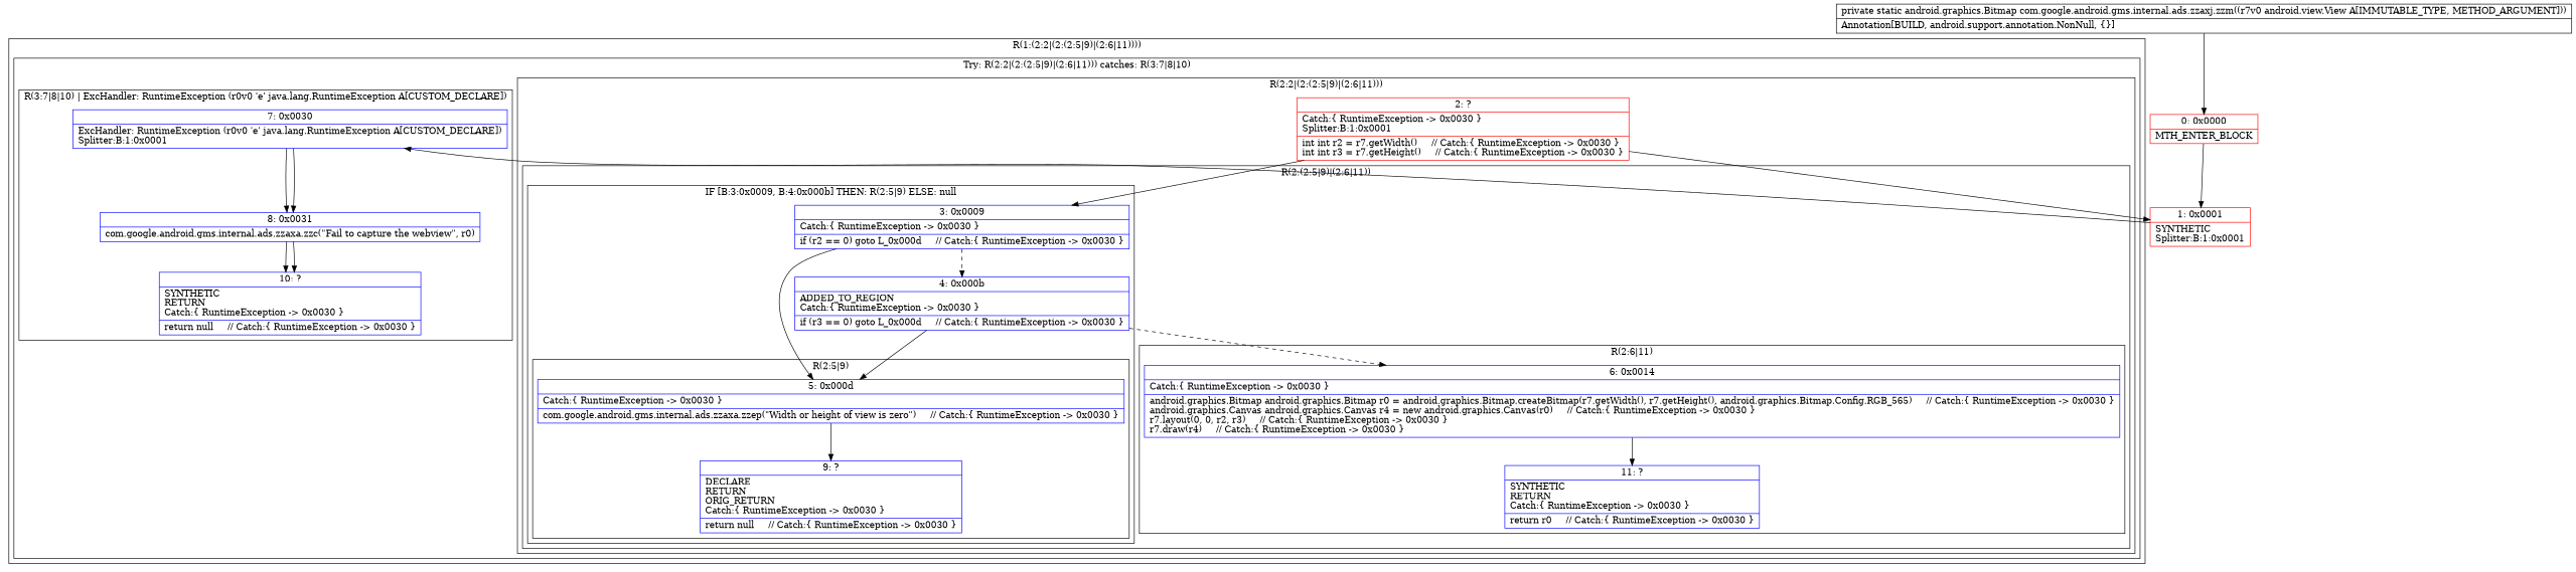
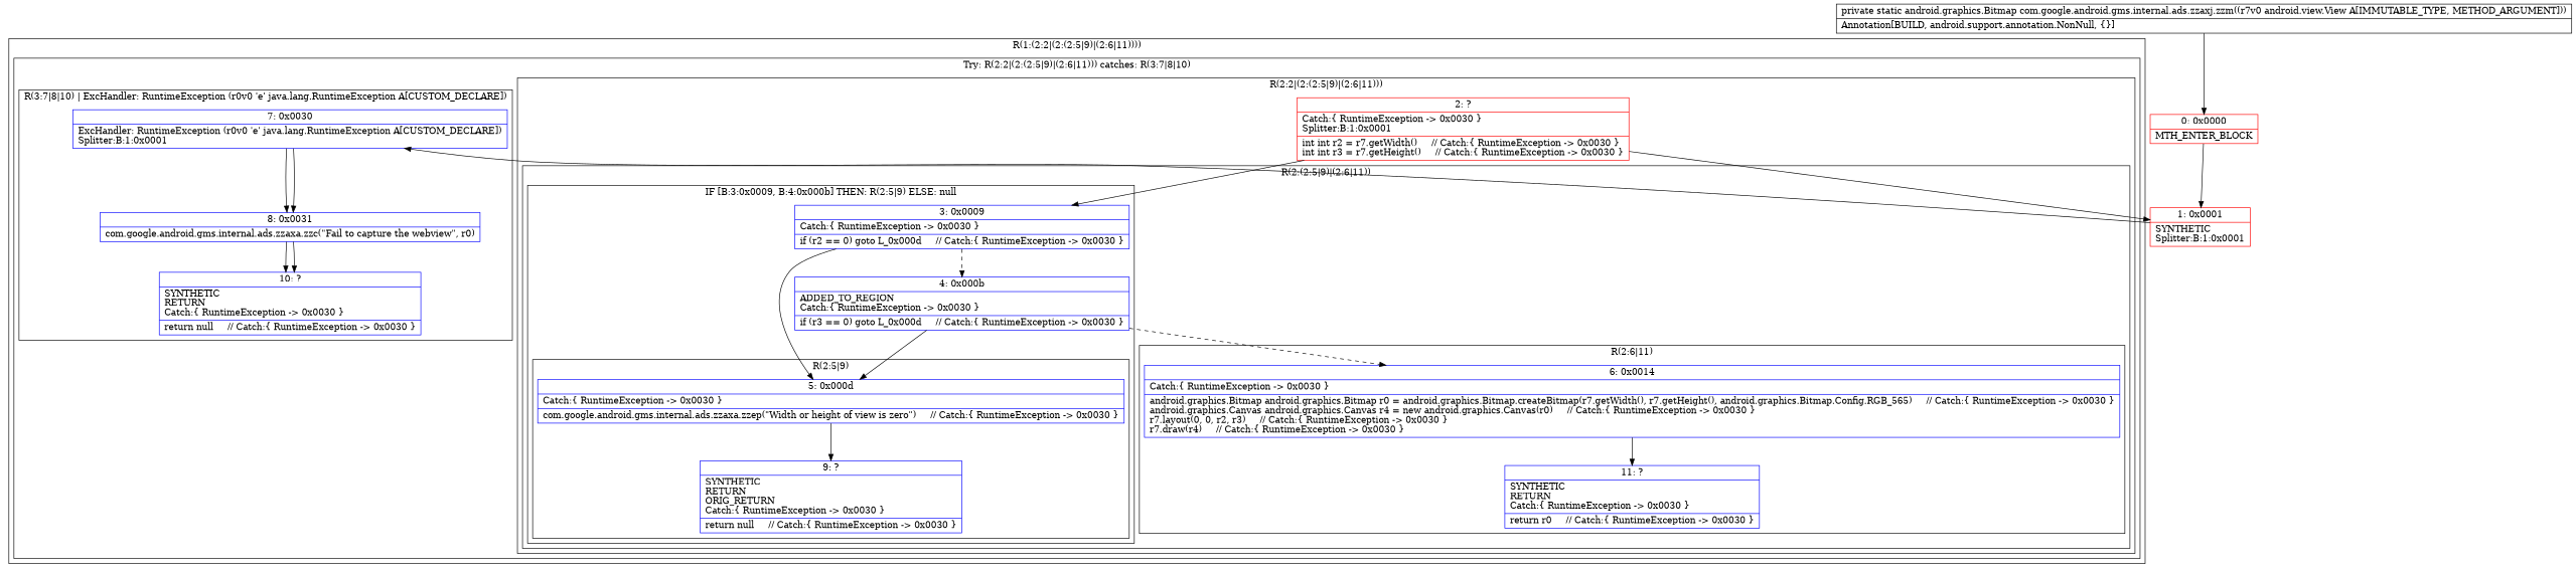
  digraph {
    node [color=blue shape=record]
    n1 [label="{5\:\ 0x000d|Catch:\{ RuntimeException \-\> 0x0030 \}\l|com.google.android.gms.internal.ads.zzaxa.zzep(\"Width or height of view is zero\")     \/\/ Catch:\{ RuntimeException \-\> 0x0030 \}\l}"]
-   n2 [label="{9\:\ ?|DECLARE\lRETURN\lORIG_RETURN\lCatch:\{ RuntimeException \-\> 0x0030 \}\l|return null     \/\/ Catch:\{ RuntimeException \-\> 0x0030 \}\l}"]
+   n2 [label="{9\:\ ?|SYNTHETIC\lRETURN\lORIG_RETURN\lCatch:\{ RuntimeException \-\> 0x0030 \}\l|return null     \/\/ Catch:\{ RuntimeException \-\> 0x0030 \}\l}"]
    n3 [label="{3\:\ 0x0009|Catch:\{ RuntimeException \-\> 0x0030 \}\l|if (r2 == 0) goto L_0x000d     \/\/ Catch:\{ RuntimeException \-\> 0x0030 \}\l}"]
    n4 [label="{4\:\ 0x000b|ADDED_TO_REGION\lCatch:\{ RuntimeException \-\> 0x0030 \}\l|if (r3 == 0) goto L_0x000d     \/\/ Catch:\{ RuntimeException \-\> 0x0030 \}\l}"]
    n5 [label="{6\:\ 0x0014|Catch:\{ RuntimeException \-\> 0x0030 \}\l|android.graphics.Bitmap android.graphics.Bitmap r0 = android.graphics.Bitmap.createBitmap(r7.getWidth(), r7.getHeight(), android.graphics.Bitmap.Config.RGB_565)     \/\/ Catch:\{ RuntimeException \-\> 0x0030 \}\landroid.graphics.Canvas android.graphics.Canvas r4 = new android.graphics.Canvas(r0)     \/\/ Catch:\{ RuntimeException \-\> 0x0030 \}\lr7.layout(0, 0, r2, r3)     \/\/ Catch:\{ RuntimeException \-\> 0x0030 \}\lr7.draw(r4)     \/\/ Catch:\{ RuntimeException \-\> 0x0030 \}\l}"]
    n6 [label="{11\:\ ?|SYNTHETIC\lRETURN\lCatch:\{ RuntimeException \-\> 0x0030 \}\l|return r0     \/\/ Catch:\{ RuntimeException \-\> 0x0030 \}\l}"]
    n7 [color=red label="{2\:\ ?|Catch:\{ RuntimeException \-\> 0x0030 \}\lSplitter:B:1:0x0001\l|int int r2 = r7.getWidth()     \/\/ Catch:\{ RuntimeException \-\> 0x0030 \}\lint int r3 = r7.getHeight()     \/\/ Catch:\{ RuntimeException \-\> 0x0030 \}\l}"]
    n8 [label="{7\:\ 0x0030|ExcHandler: RuntimeException (r0v0 'e' java.lang.RuntimeException A[CUSTOM_DECLARE])\lSplitter:B:1:0x0001\l}"]
    n9 [label="{8\:\ 0x0031|com.google.android.gms.internal.ads.zzaxa.zzc(\"Fail to capture the webview\", r0)\l}"]
    n10 [label="{10\:\ ?|SYNTHETIC\lRETURN\lCatch:\{ RuntimeException \-\> 0x0030 \}\l|return null     \/\/ Catch:\{ RuntimeException \-\> 0x0030 \}\l}"]
    n11 [color=red label="{1\:\ 0x0001|SYNTHETIC\lSplitter:B:1:0x0001\l}"]
    n12 [color=red label="{0\:\ 0x0000|MTH_ENTER_BLOCK\l}"]
    n13 [label="{private static android.graphics.Bitmap com.google.android.gms.internal.ads.zzaxj.zzm((r7v0 android.view.View A[IMMUTABLE_TYPE, METHOD_ARGUMENT]))  | Annotation[BUILD, android.support.annotation.NonNull, \{\}]\l}" color=""]
    subgraph cluster_1 {
      label="R(1:(2:2|(2:(2:5|9)|(2:6|11))))"
      subgraph cluster_2 {
        label="Try: R(2:2|(2:(2:5|9)|(2:6|11))) catches: R(3:7|8|10)"
        subgraph cluster_3 {
          label="R(2:2|(2:(2:5|9)|(2:6|11)))"
          n7
          subgraph cluster_4 {
            label="R(2:(2:5|9)|(2:6|11))"
            subgraph cluster_5 {
              label="IF [B:3:0x0009, B:4:0x000b] THEN: R(2:5|9) ELSE: null"
              n3
              n4
              subgraph cluster_6 {
                label="R(2:5|9)"
                n1
                n2
              }
            }
            subgraph cluster_7 {
              label="R(2:6|11)"
              n5
              n6
            }
          }
        }
        subgraph cluster_8 {
          label="R(3:7|8|10) | ExcHandler: RuntimeException (r0v0 'e' java.lang.RuntimeException A[CUSTOM_DECLARE])\l"
          n8
          n9
          n10
        }
      }
    }
    subgraph cluster_9 {
      label="R(3:7|8|10) | ExcHandler: RuntimeException (r0v0 'e' java.lang.RuntimeException A[CUSTOM_DECLARE])\l"
    }
    n1 -> n2
    n3 -> n1
    n3 -> n4 [style=dashed]
    n4 -> n1
    n4 -> n5 [style=dashed]
    n5 -> n6
    n7 -> n3
    n7 -> n11
    n8 -> n9
    n8 -> n9
    n9 -> n10
    n9 -> n10
    n11 -> n8
    n12 -> n11
    n13 -> n12
  }
